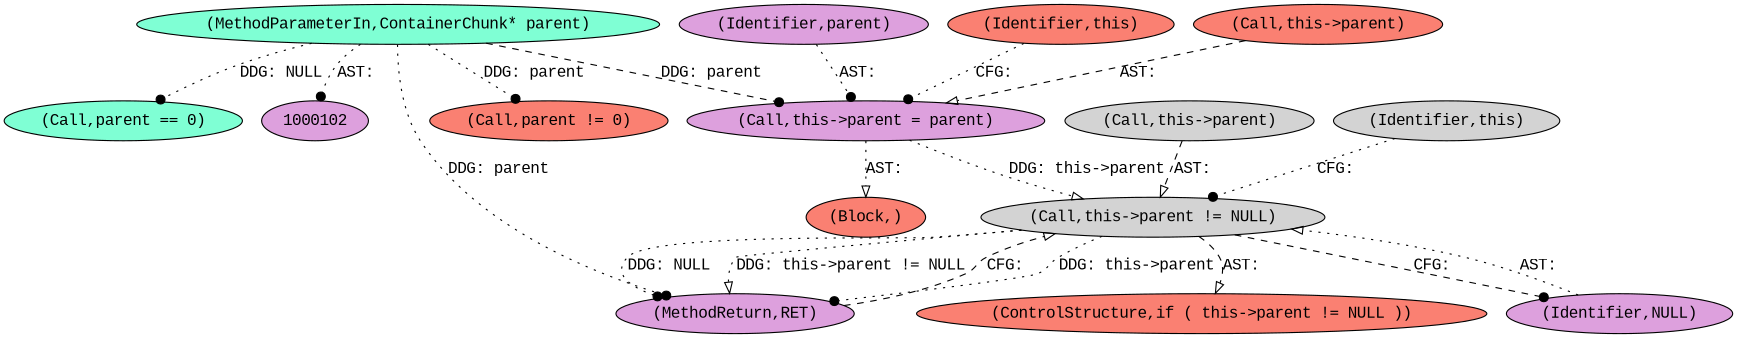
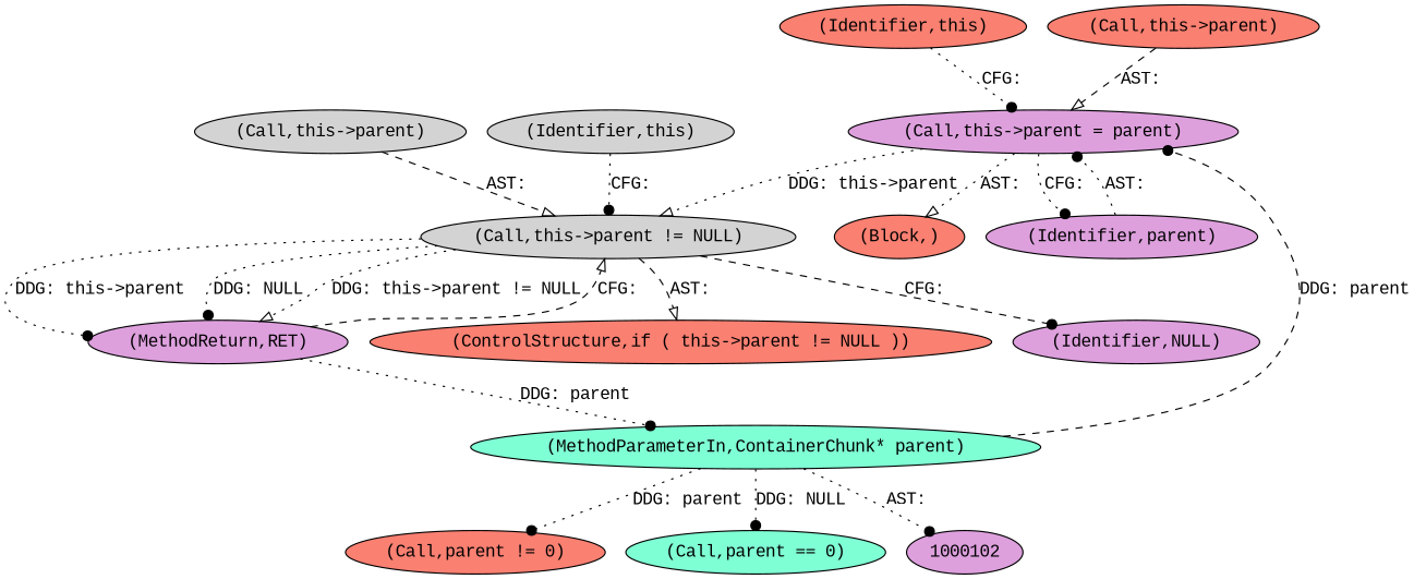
  digraph {
    fontname="Liberation Mono"
    node [fillcolor=plum fontname="Liberation Mono" style=filled]
    edge [arrowhead=dot fontname="Liberation Mono" style=dotted]
    n1 [label="(Call,this->parent = parent)"]
    n2 [fillcolor=lightgrey label="(Call,this->parent != NULL)"]
    n3 [fillcolor=salmon label="(Block,)"]
    n4 [label="(Identifier,parent)"]
    n5 [label="(MethodReturn,RET)"]
    n6 [fillcolor=salmon label="(ControlStructure,if ( this->parent != NULL ))"]
    n7 [label="(Identifier,NULL)"]
    n8 [fillcolor=aquamarine label="(MethodParameterIn,ContainerChunk* parent)"]
    n9 [fillcolor=salmon label="(Call,parent != 0)"]
    n10 [fillcolor=aquamarine label="(Call,parent == 0)"]
    1000102
    n12 [fillcolor=lightgrey label="(Call,this->parent)"]
    n13 [fillcolor=salmon label="(Identifier,this)"]
    n14 [fillcolor=salmon label="(Call,this->parent)"]
    n15 [fillcolor=lightgrey label="(Identifier,this)"]
    n1 -> n2 [arrowhead=onormal label="DDG: this->parent"]
    n1 -> n3 [arrowhead=onormal label="AST: "]
+   n1 -> n4 [label="CFG: "]
    n2 -> n5 [label="DDG: this->parent"]
    n2 -> n5 [label="DDG: NULL"]
    n2 -> n5 [arrowhead=onormal label="DDG: this->parent != NULL"]
    n2 -> n6 [arrowhead=onormal label="AST: " style=dashed]
    n2 -> n7 [label="CFG: " style=dashed]
    n4 -> n1 [label="AST: "]
    n5 -> n2 [arrowhead=onormal label="CFG: " style=dashed]
-   n7 -> n2 [arrowhead=onormal label="AST: "]
    n8 -> n1 [label="DDG: parent" style=dashed]
-   n8 -> n5 [label="DDG: parent"]
+   n5 -> n8 [label="DDG: parent"]
    n8 -> n9 [label="DDG: parent"]
    n8 -> n10 [label="DDG: NULL"]
    n8 -> 1000102 [label="AST: "]
    n12 -> n2 [arrowhead=onormal label="AST: " style=dashed]
    n13 -> n1 [label="CFG: "]
    n14 -> n1 [arrowhead=onormal label="AST: " style=dashed]
    n15 -> n2 [label="CFG: "]
  }
